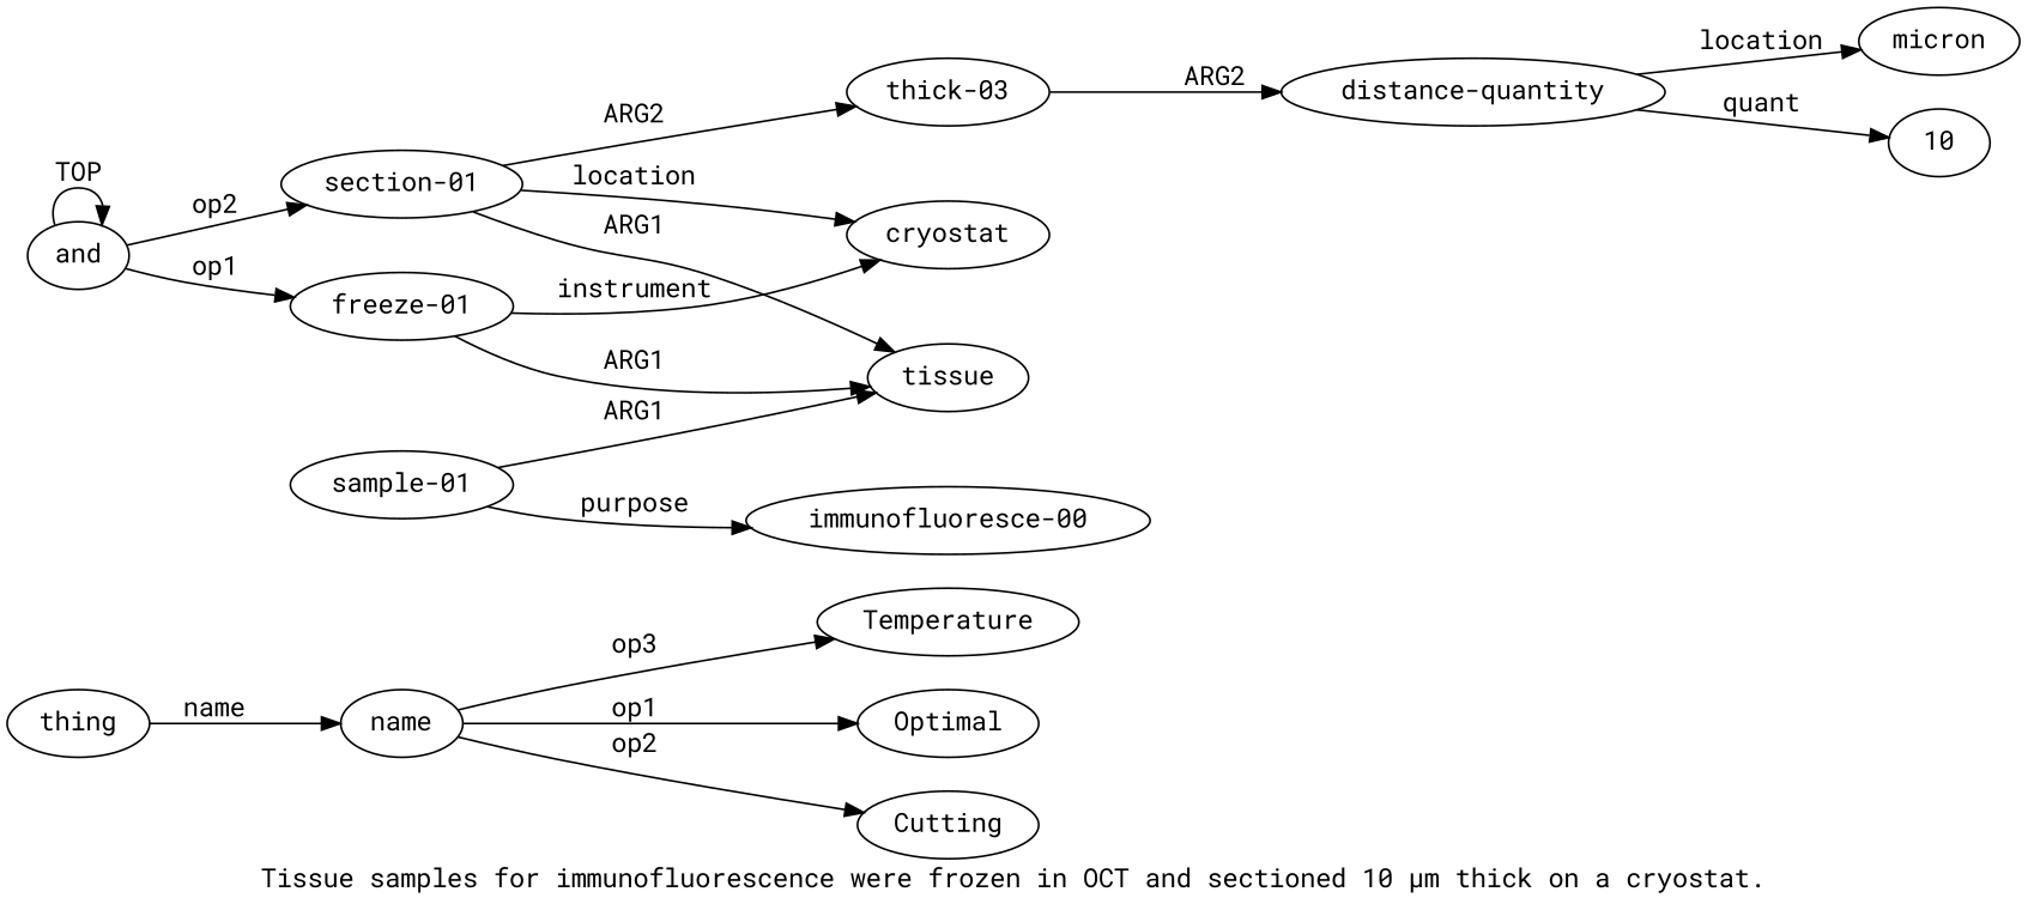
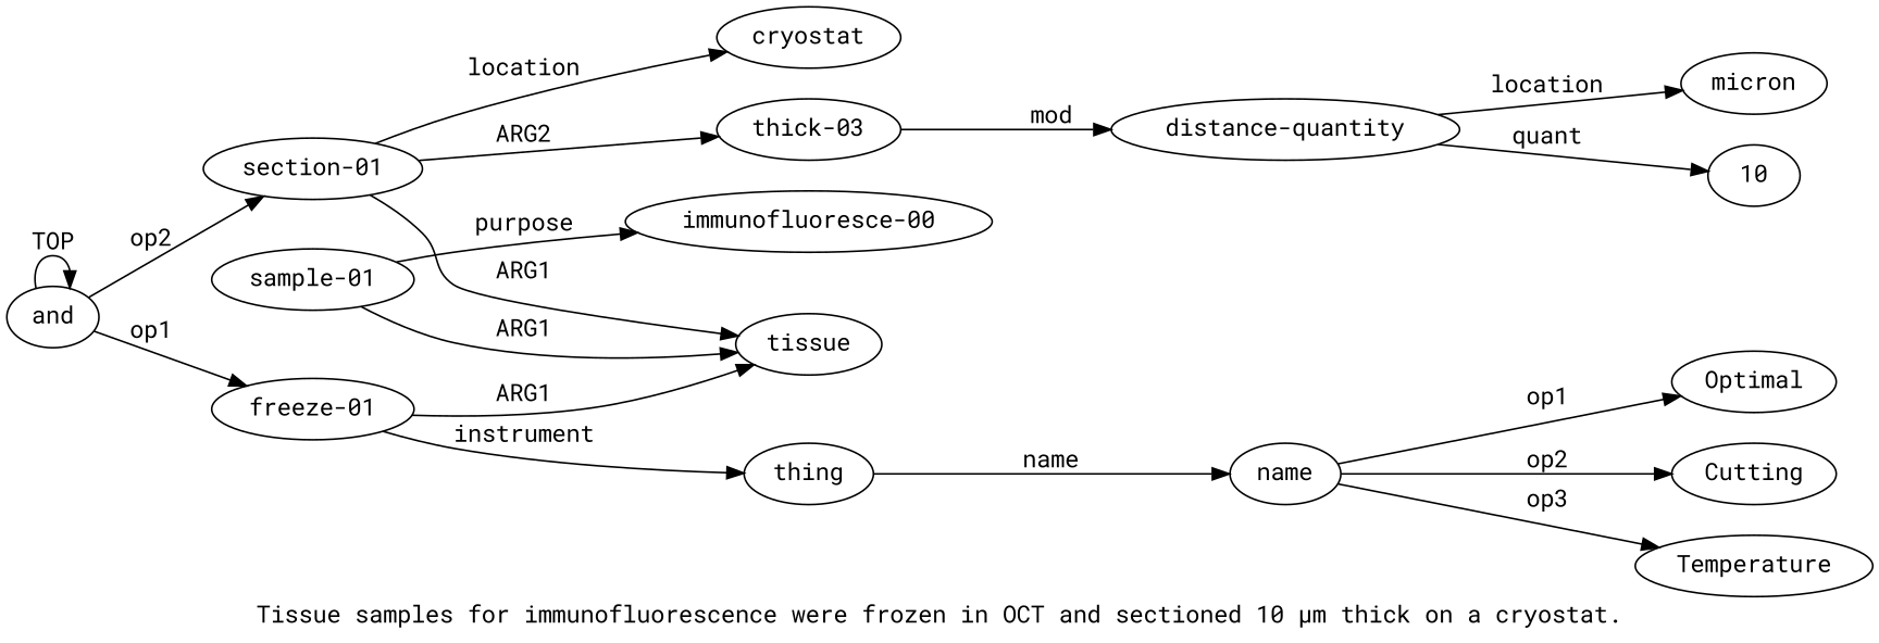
  digraph {
    fontname="Roboto Mono"
    label="Tissue samples for immunofluorescence were frozen in OCT and sectioned 10 μm thick on a cryostat."
    rankdir=LR
    node [color=black fontname="Roboto Mono" gold_ind=-1 test_ind=-1]
    edge [color=black fontname="Roboto Mono" gold_label=ARG1 test_label=ARG1]
    n1 [gold_label=Temperature label=Temperature test_label=Temperature]
    n2 [gold_label=Optimal label=Optimal test_label=Optimal]
    n3 [gold_ind=11 gold_label=cryostat label=cryostat test_ind=11 test_label=cryostat]
    n4 [gold_ind=10 gold_label=micron label=micron test_ind=10 test_label=micron]
    n5 [gold_ind=1 gold_label="freeze-01" label="freeze-01" test_ind=1 test_label="freeze-01"]
    n6 [gold_ind=2 gold_label=tissue label=tissue test_ind=2 test_label=tissue]
    n7 [gold_ind=5 gold_label=thing label=thing test_ind=5 test_label=thing]
    n8 [gold_ind=6 gold_label=name label=name test_ind=6 test_label=name]
    n9 [gold_label=Cutting label=Cutting test_label=Cutting]
    n10 [gold_ind=0 gold_label=and label=and test_ind=0 test_label=and]
    n11 [gold_ind=7 gold_label="section-01" label="section-01" test_ind=7 test_label="section-01"]
    n12 [gold_ind=8 gold_label="thick-03" label="thick-03" test_ind=8 test_label="thick-03"]
    n13 [gold_ind=9 gold_label="distance-quantity" label="distance-quantity" test_ind=9 test_label="distance-quantity"]
    n14 [gold_ind=3 gold_label="sample-01" label="sample-01" test_ind=3 test_label="sample-01"]
    n15 [gold_ind=4 gold_label="immunofluoresce-00" label="immunofluoresce-00" test_ind=4 test_label="immunofluoresce-00"]
    n16 [gold_label=10 label=10 test_label=10]
    n5 -> n6 [label=ARG1]
-   n5 -> n3 [gold_label=instrument label=instrument test_label=instrument]
+   n5 -> n7 [gold_label=instrument label=instrument test_label=instrument]
    n7 -> n8 [gold_label=name label=name test_label=name]
    n8 -> n1 [gold_label=op3 label=op3 test_label=op3]
    n8 -> n2 [gold_label=op1 label=op1 test_label=op1]
    n8 -> n9 [gold_label=op2 label=op2 test_label=op2]
    n10 -> n5 [gold_label=op1 label=op1 test_label=op1]
    n10 -> n10 [gold_label=TOP label=TOP test_label=TOP]
    n10 -> n11 [gold_label=op2 label=op2 test_label=op2]
    n11 -> n3 [gold_label=location label=location test_label=location]
    n11 -> n6 [label=ARG1]
    n11 -> n12 [gold_label=ARG2 label=ARG2 test_label=ARG2]
-   n12 -> n13 [gold_label=mod label=ARG2 test_label=mod]
+   n12 -> n13 [gold_label=mod label=mod test_label=mod]
    n13 -> n4 [gold_label=unit label=location test_label=unit]
    n13 -> n16 [gold_label=quant label=quant test_label=quant]
    n14 -> n6 [label=ARG1]
    n14 -> n15 [gold_label=purpose label=purpose test_label=purpose]
  }
